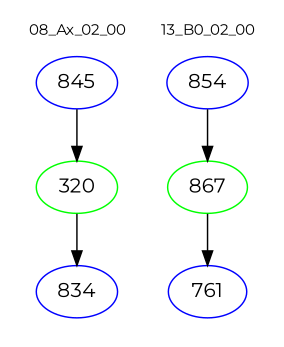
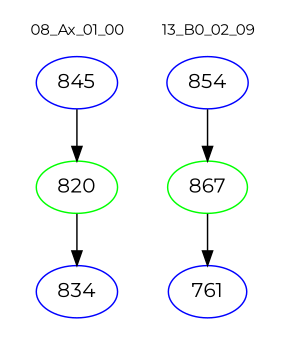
  digraph {
    fontname=Montserrat
    node [color=blue fontname=Montserrat]
    edge [color=black fontname=Montserrat]
    n1 [label=845]
-   n2 [color=green label=320]
+   n2 [color=green label=820]
    n3 [label=834]
    n4 [label=854]
    n5 [color=green label=867]
    n6 [label=761]
    subgraph cluster_1 {
      color=white
      fontsize=10
-     label="08_Ax_02_00"
+     label="08_Ax_01_00"
      n1
      n2
      n3
    }
    subgraph cluster_2 {
      color=white
      fontsize=10
-     label="13_B0_02_00"
+     label="13_B0_02_09"
      n4
      n5
      n6
    }
    n1 -> n2
    n2 -> n3
    n4 -> n5
    n5 -> n6
  }
